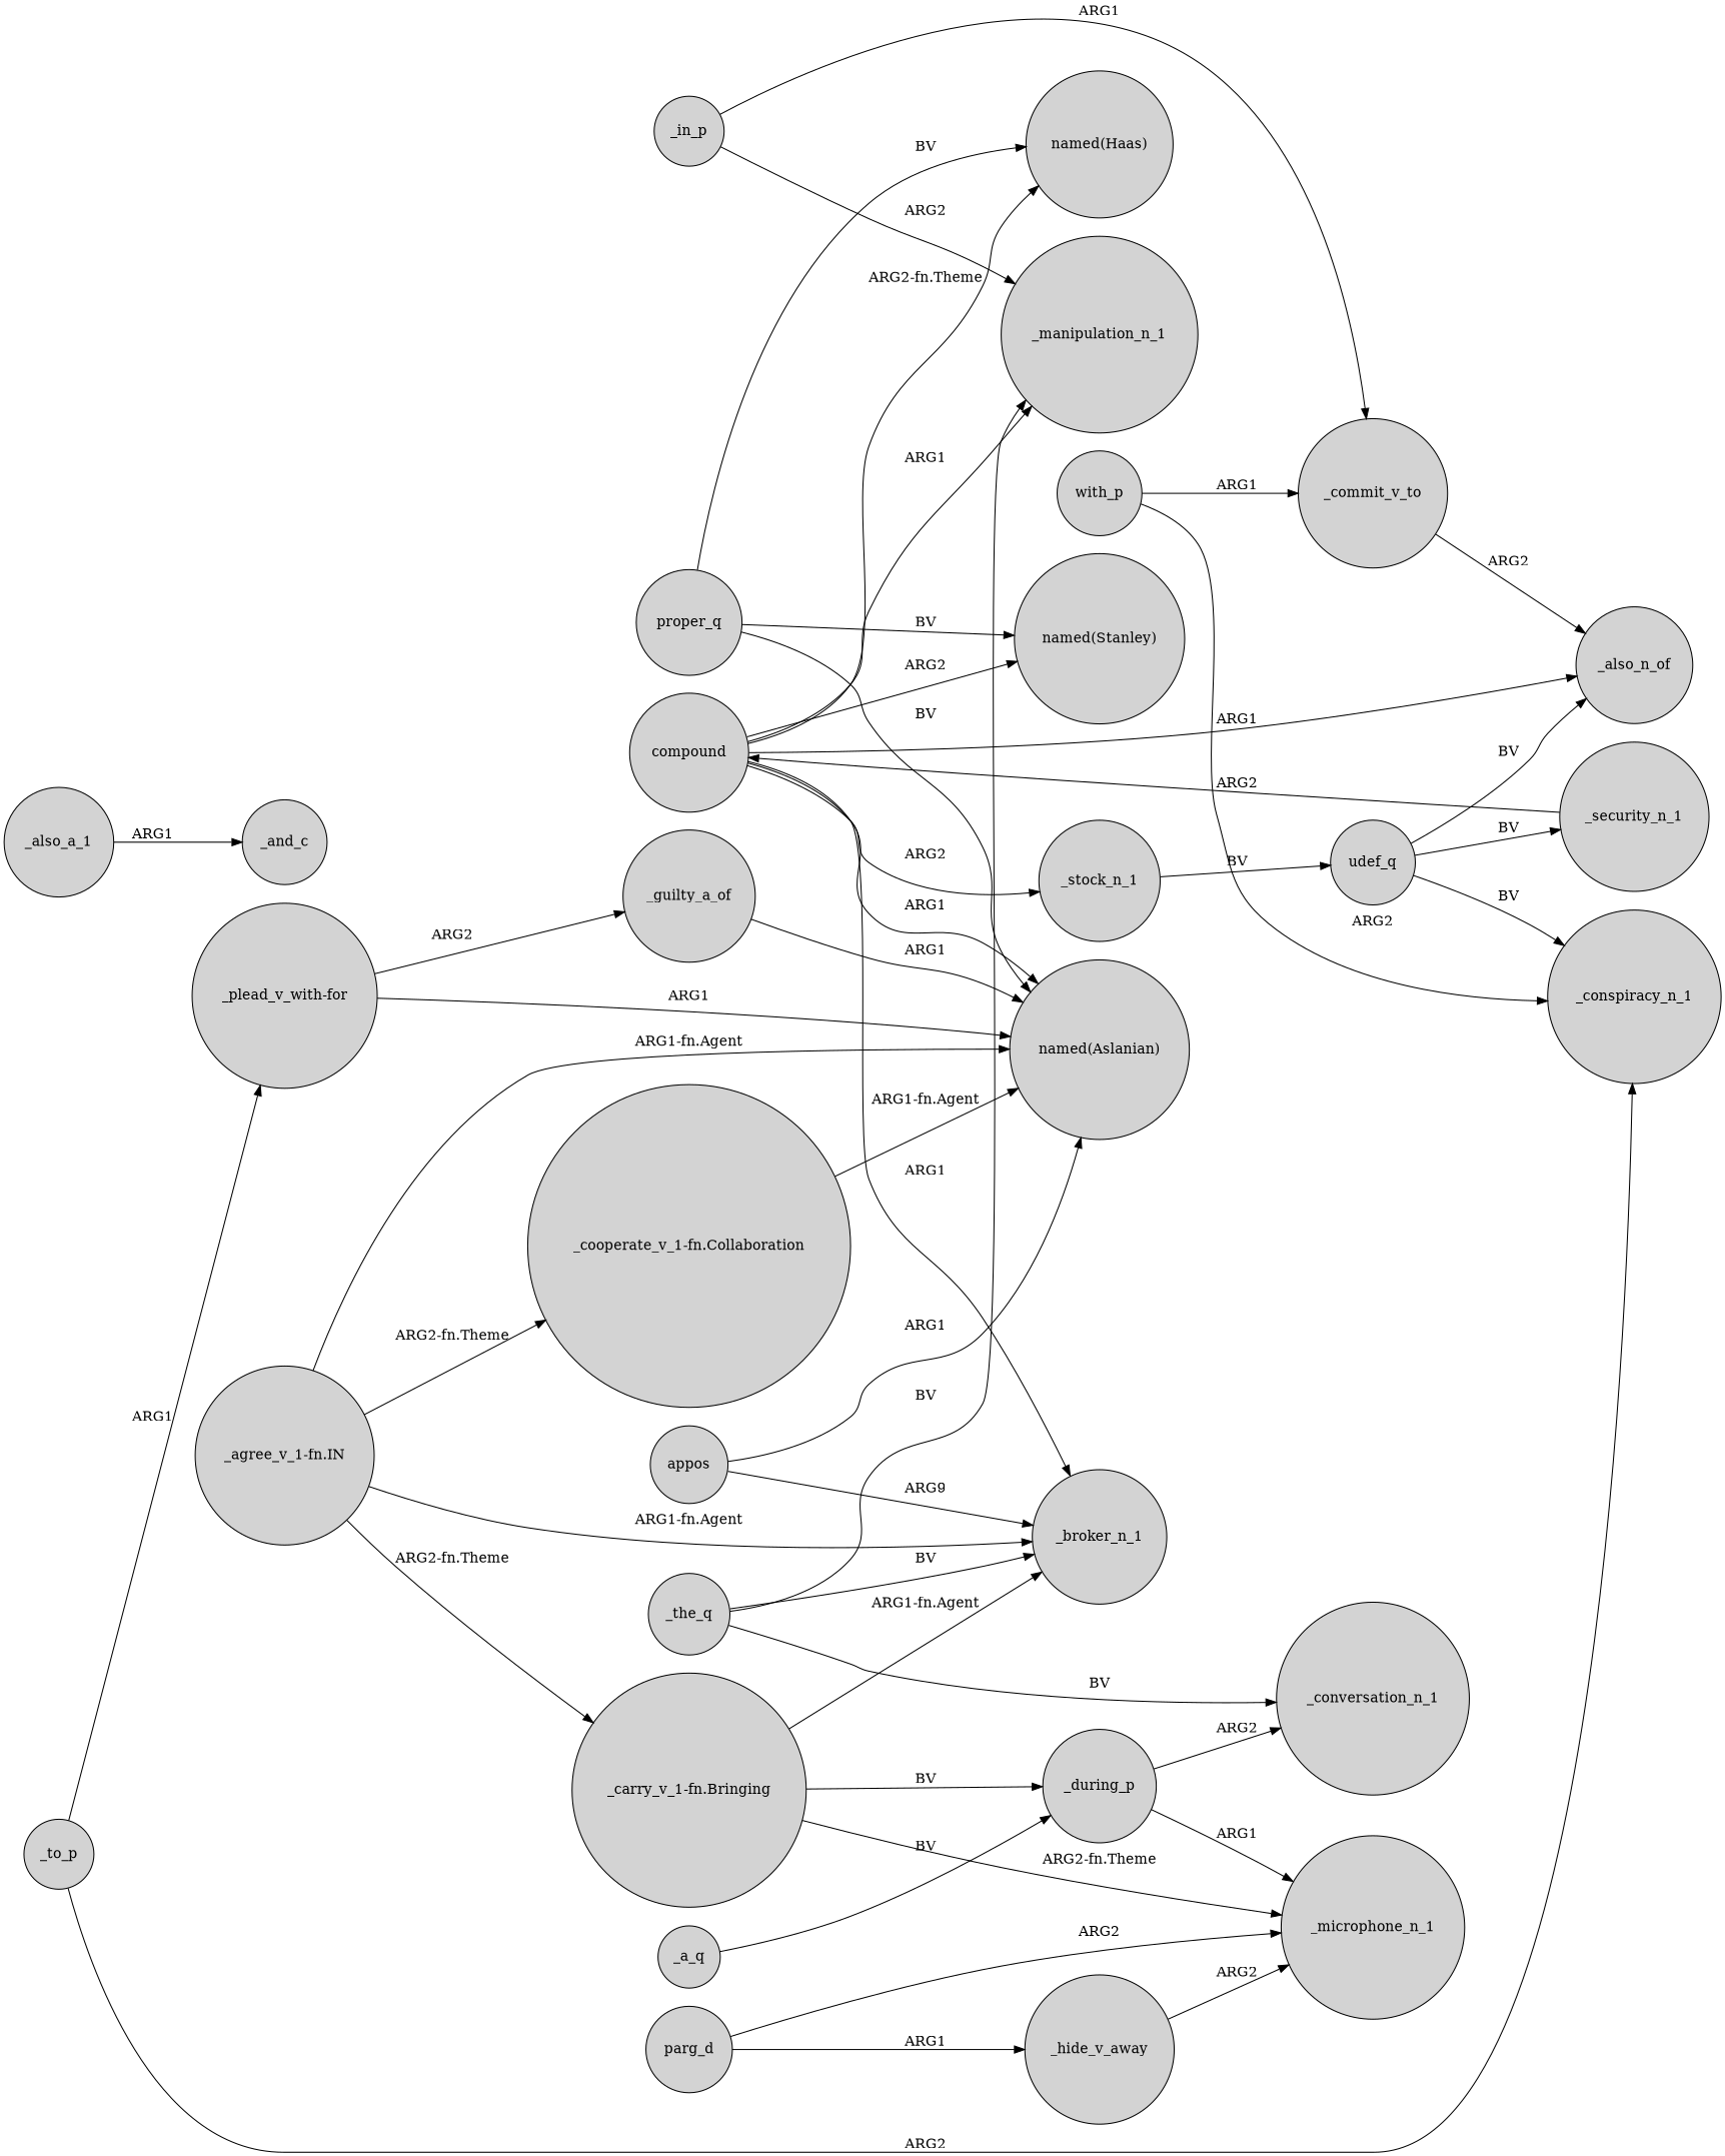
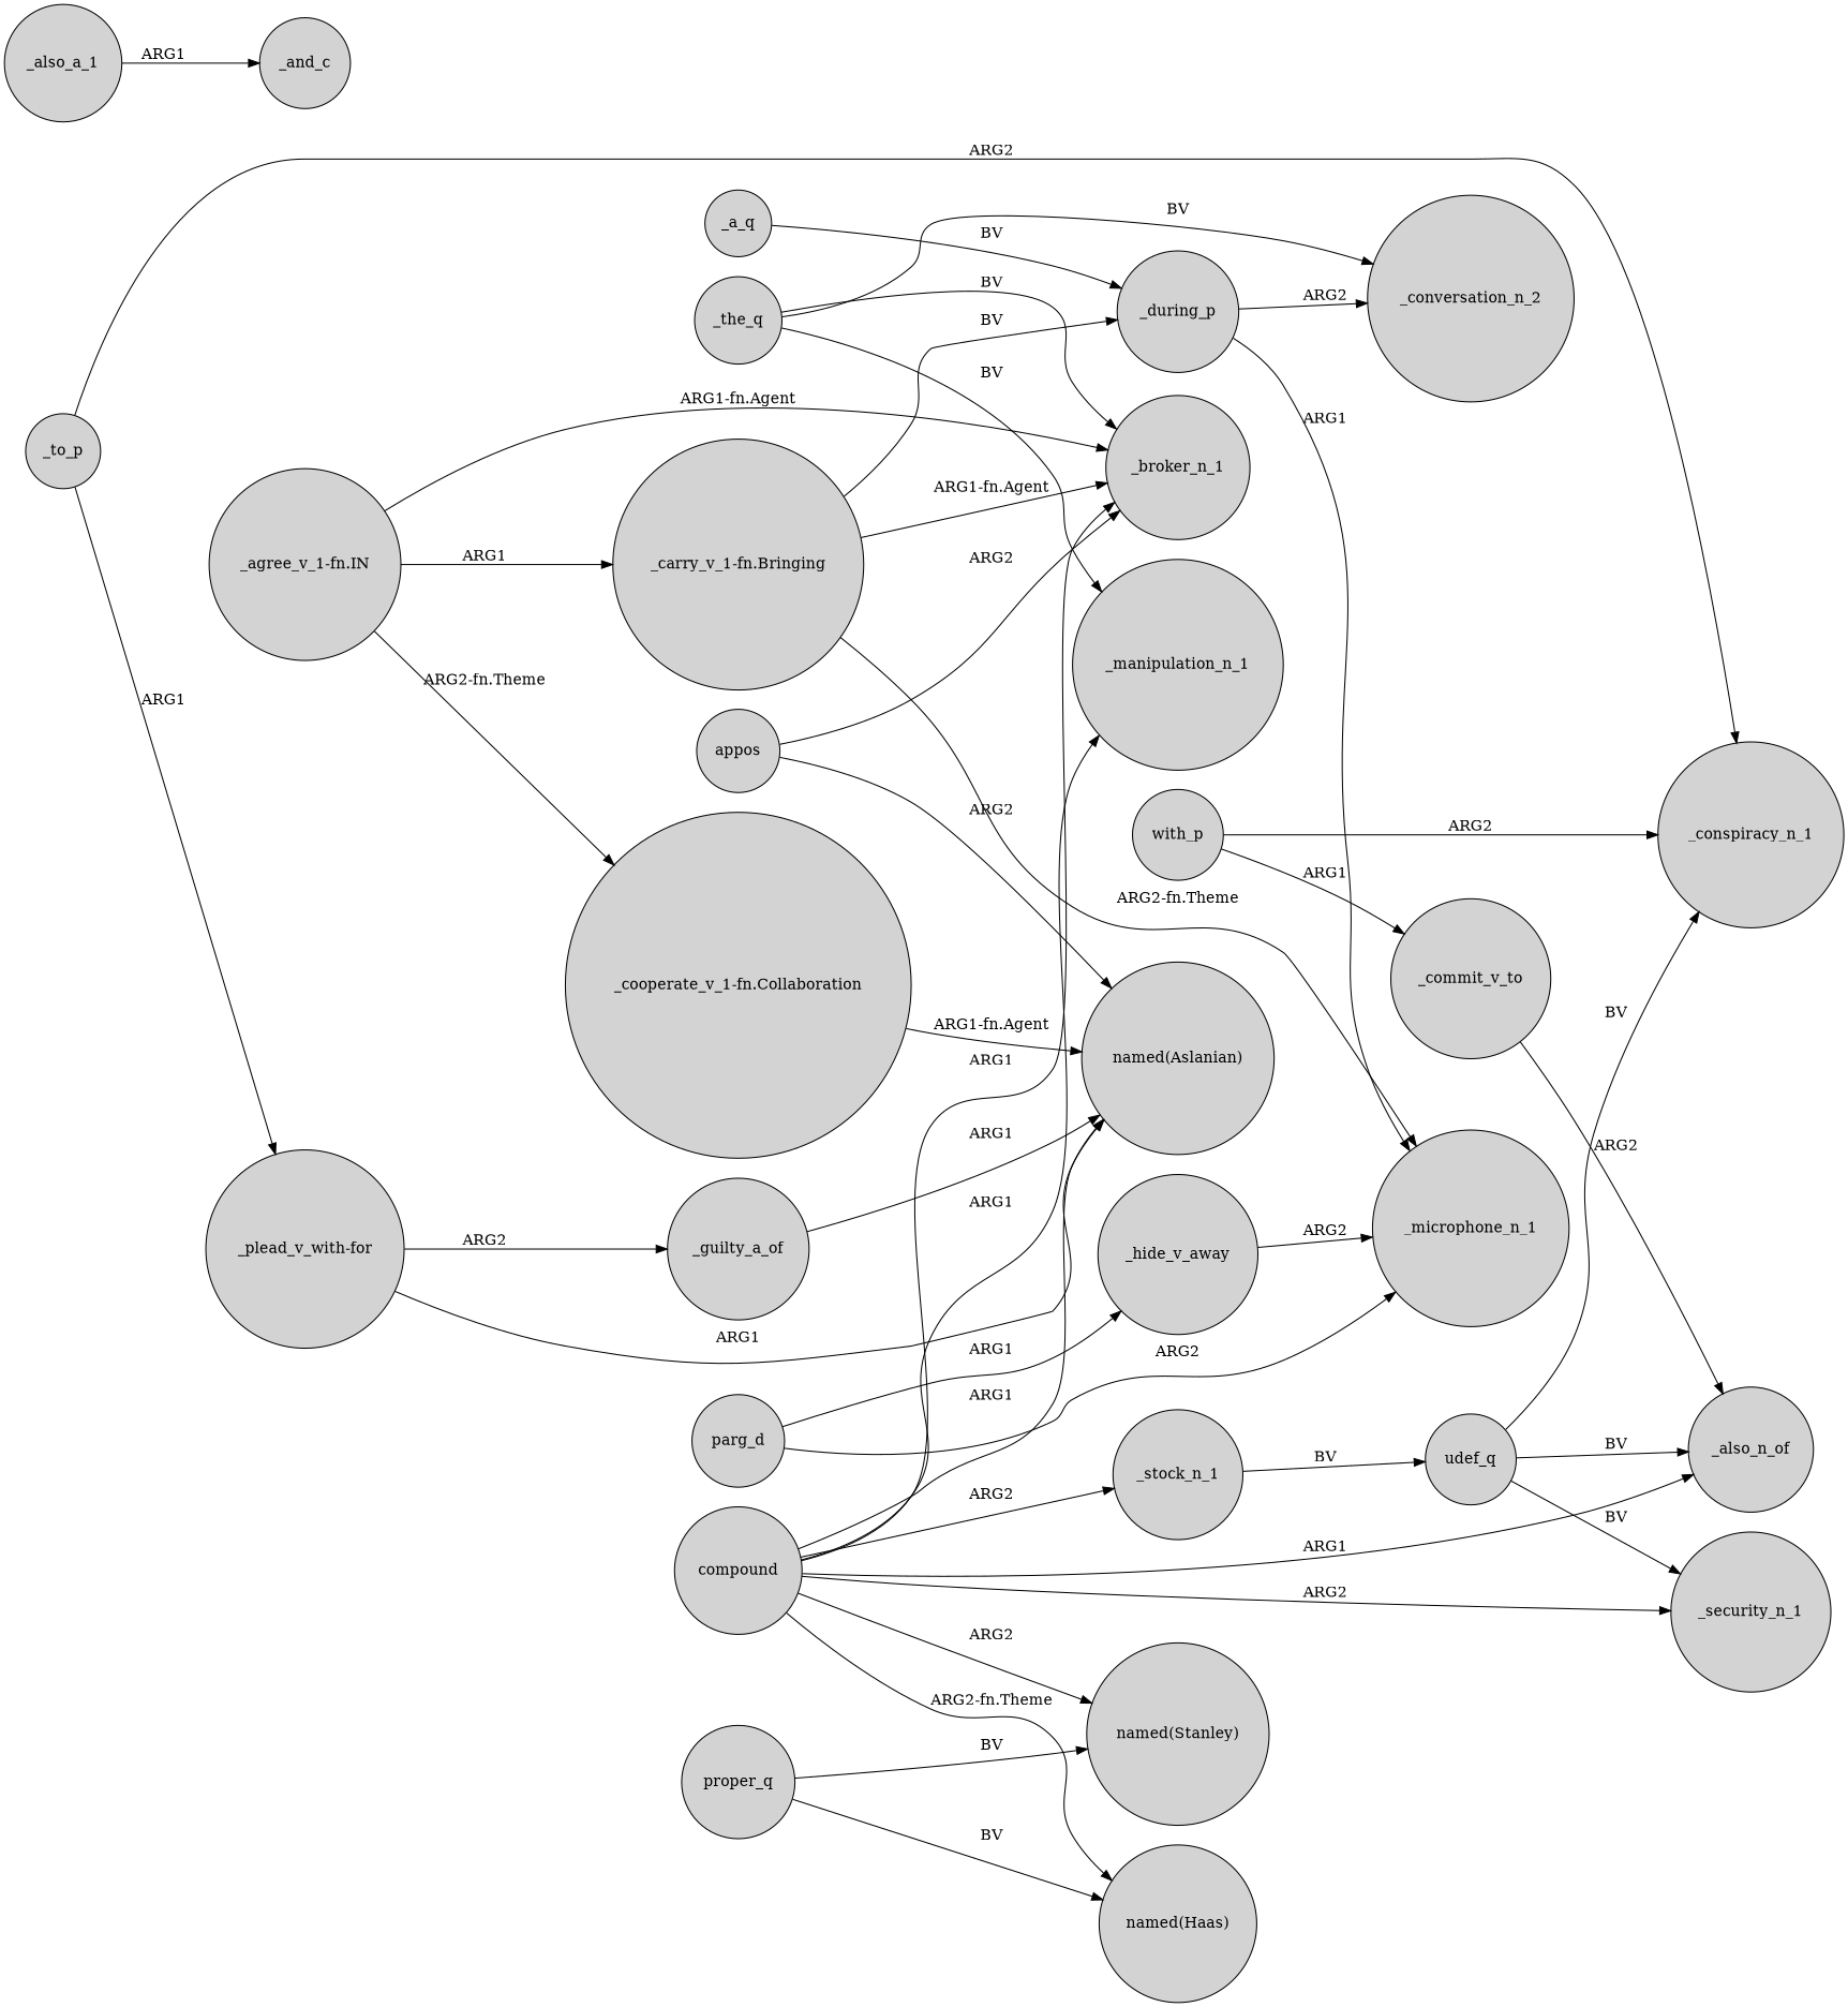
  digraph {
    rankdir=LR
    node [shape=circle style=filled]
    _during_p
-   _conversation_n_1
+   _conversation_n_1 [label=_conversation_n_2]
    _microphone_n_1
    parg_d
    _hide_v_away
    proper_q
    "named(Aslanian)"
    "named(Haas)"
    "named(Stanley)"
    "_plead_v_with-for"
    _guilty_a_of
    _the_q
    _broker_n_1
    _manipulation_n_1
    compound
    _security_n_1
    n17 [label=_also_n_of]
    _stock_n_1
    udef_q
    "_carry_v_1-fn.Bringing"
    "_agree_v_1-fn.IN"
    "_cooperate_v_1-fn.Collaboration"
    _a_q
    _to_p
    _conspiracy_n_1
    with_p
    _commit_v_to
-   _in_p
    appos
    _also_a_1
    _and_c
    _during_p -> _conversation_n_1 [label=ARG2]
    _during_p -> _microphone_n_1 [label=ARG1]
    parg_d -> _microphone_n_1 [label=ARG2]
    parg_d -> _hide_v_away [label=ARG1]
    _hide_v_away -> _microphone_n_1 [label=ARG2]
-   proper_q -> "named(Aslanian)" [label=BV]
    proper_q -> "named(Haas)" [label=BV]
    proper_q -> "named(Stanley)" [label=BV]
    "_plead_v_with-for" -> "named(Aslanian)" [label=ARG1]
    "_plead_v_with-for" -> _guilty_a_of [label=ARG2]
    _guilty_a_of -> "named(Aslanian)" [label=ARG1]
    _the_q -> _conversation_n_1 [label=BV]
    _the_q -> _broker_n_1 [label=BV]
    _the_q -> _manipulation_n_1 [label=BV]
    compound -> "named(Aslanian)" [label=ARG1]
    compound -> "named(Haas)" [label="ARG2-fn.Theme"]
    compound -> "named(Stanley)" [label=ARG2]
    compound -> _broker_n_1 [label=ARG1]
    compound -> _manipulation_n_1 [label=ARG1]
-   _security_n_1 -> compound [label=ARG2]
+   compound -> _security_n_1 [label=ARG2]
    compound -> n17 [label=ARG1]
    compound -> _stock_n_1 [label=ARG2]
    _stock_n_1 -> udef_q [label=BV]
    udef_q -> _security_n_1 [label=BV]
    udef_q -> n17 [label=BV]
    udef_q -> _conspiracy_n_1 [label=BV]
    "_carry_v_1-fn.Bringing" -> _during_p [label=BV]
    "_carry_v_1-fn.Bringing" -> _microphone_n_1 [label="ARG2-fn.Theme"]
    "_carry_v_1-fn.Bringing" -> _broker_n_1 [label="ARG1-fn.Agent"]
-   "_agree_v_1-fn.IN" -> "named(Aslanian)" [label="ARG1-fn.Agent"]
    "_agree_v_1-fn.IN" -> _broker_n_1 [label="ARG1-fn.Agent"]
-   "_agree_v_1-fn.IN" -> "_carry_v_1-fn.Bringing" [label="ARG2-fn.Theme"]
+   "_agree_v_1-fn.IN" -> "_carry_v_1-fn.Bringing" [label=ARG1]
    "_agree_v_1-fn.IN" -> "_cooperate_v_1-fn.Collaboration" [label="ARG2-fn.Theme"]
    "_cooperate_v_1-fn.Collaboration" -> "named(Aslanian)" [label="ARG1-fn.Agent"]
    _a_q -> _during_p [label=BV]
    _to_p -> "_plead_v_with-for" [label=ARG1]
    _to_p -> _conspiracy_n_1 [label=ARG2]
    with_p -> _conspiracy_n_1 [label=ARG2]
    with_p -> _commit_v_to [label=ARG1]
    _commit_v_to -> n17 [label=ARG2]
-   _in_p -> _manipulation_n_1 [label=ARG2]
-   _in_p -> _commit_v_to [label=ARG1]
-   appos -> "named(Aslanian)" [label=ARG1]
-   appos -> _broker_n_1 [label=ARG9]
+   appos -> "named(Aslanian)" [label=ARG2]
+   appos -> _broker_n_1 [label=ARG2]
    _also_a_1 -> _and_c [label=ARG1]
  }
